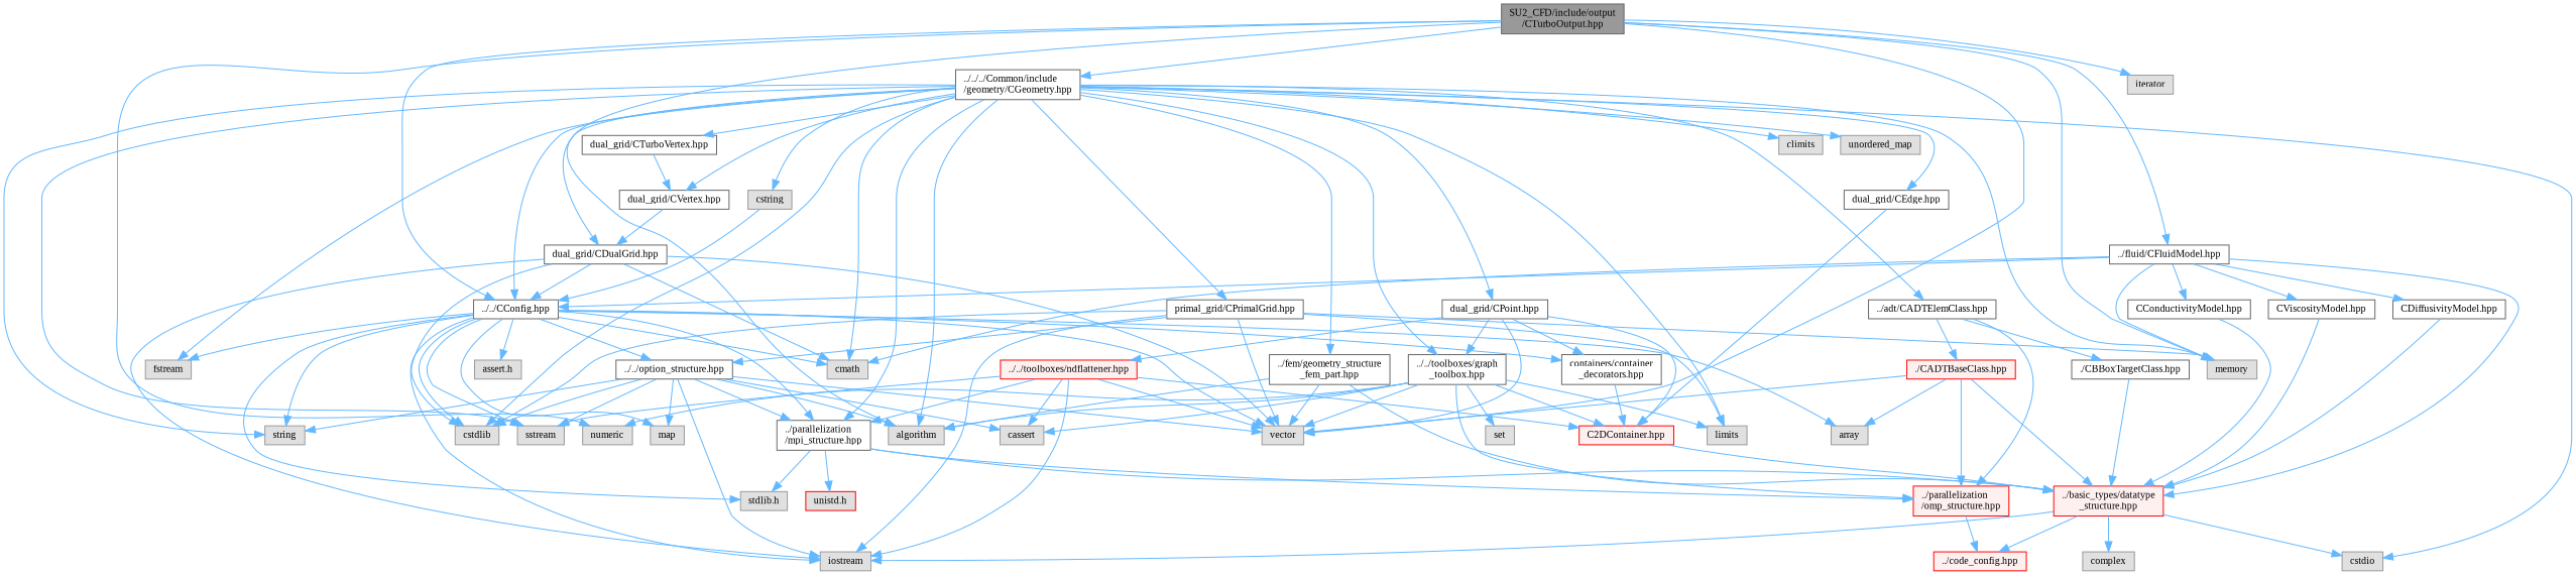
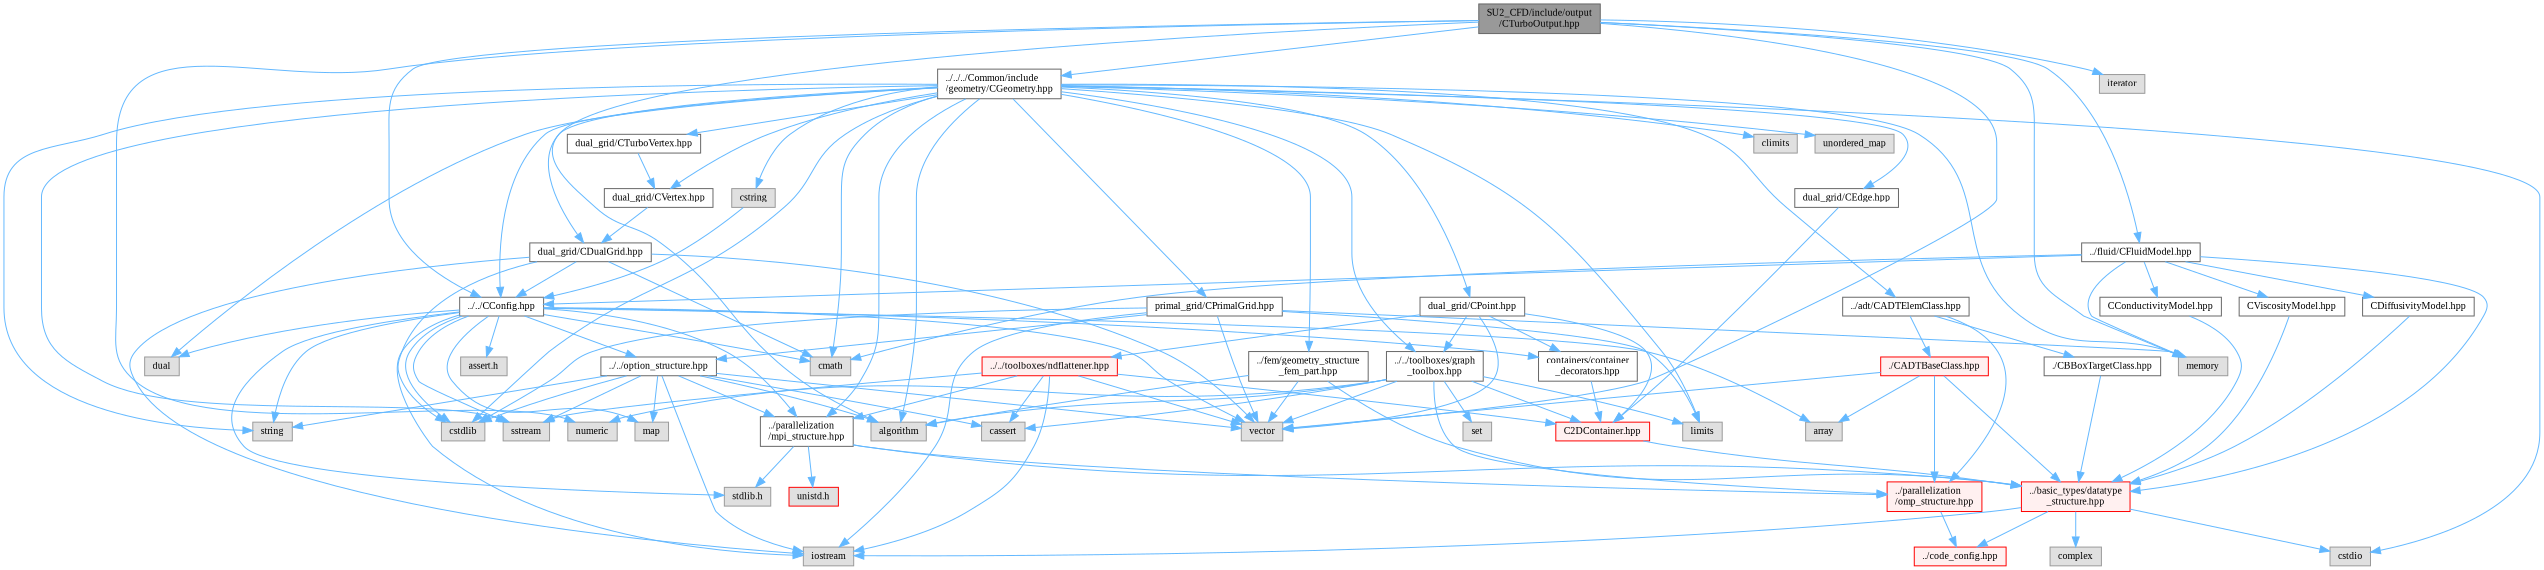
  digraph {
    fontname="Liberation Serif"
    node [color=grey60 fillcolor="#E0E0E0" fontname="Liberation Serif" fontsize=10 shape=box style=filled]
    edge [color=steelblue1 fontname="Liberation Serif" fontsize=10 labelfontname=Helvetica labelfontsize=10 style=solid]
    n1 [color=gray40 fillcolor=grey60 fontcolor=black height=0.2 label="SU2_CFD/include/output\l/CTurboOutput.hpp" width=0.4]
    n2 [height=0.2 label=vector width=0.4]
    n3 [height=0.2 label=memory width=0.4]
    n4 [height=0.2 label=algorithm width=0.4]
    n5 [height=0.2 label=iterator width=0.4]
    n6 [height=0.2 label=numeric width=0.4]
    n7 [color=grey40 fillcolor=white height=0.2 label="../../../Common/include\l/geometry/CGeometry.hpp" width=0.4]
    n8 [color=grey40 fillcolor=white height=0.2 label="../../CConfig.hpp" width=0.4]
    n9 [color=grey40 fillcolor=white height=0.2 label="../fluid/CFluidModel.hpp" width=0.4]
    n10 [height=0.2 label=limits width=0.4]
    n11 [color=grey40 fillcolor=white height=0.2 label="../parallelization\l/mpi_structure.hpp" width=0.4]
    n12 [height=0.2 label=cstdio width=0.4]
    n13 [height=0.2 label=string width=0.4]
-   n14 [height=0.2 label=fstream width=0.4]
+   n14 [height=0.2 label=dual width=0.4]
    n15 [height=0.2 label=sstream width=0.4]
    n16 [height=0.2 label=cmath width=0.4]
    n17 [height=0.2 label=cstring width=0.4]
    n18 [height=0.2 label=cstdlib width=0.4]
    n19 [height=0.2 label=climits width=0.4]
    n20 [height=0.2 label=unordered_map width=0.4]
    n21 [color=grey40 fillcolor=white height=0.2 label="primal_grid/CPrimalGrid.hpp" width=0.4]
    n22 [color=grey40 fillcolor=white height=0.2 label="dual_grid/CDualGrid.hpp" width=0.4]
    n23 [color=grey40 fillcolor=white height=0.2 label="dual_grid/CPoint.hpp" width=0.4]
    n24 [color=grey40 fillcolor=white height=0.2 label="../../toolboxes/graph\l_toolbox.hpp" width=0.4]
    n25 [color=grey40 fillcolor=white height=0.2 label="dual_grid/CEdge.hpp" width=0.4]
    n26 [color=grey40 fillcolor=white height=0.2 label="dual_grid/CVertex.hpp" width=0.4]
    n27 [color=grey40 fillcolor=white height=0.2 label="dual_grid/CTurboVertex.hpp" width=0.4]
    n28 [color=grey40 fillcolor=white height=0.2 label="../fem/geometry_structure\l_fem_part.hpp" width=0.4]
    n29 [color=grey40 fillcolor=white height=0.2 label="../adt/CADTElemClass.hpp" width=0.4]
    n30 [height=0.2 label="stdlib.h" width=0.4]
    n31 [height=0.2 label=iostream width=0.4]
    n32 [color=grey40 fillcolor=white height=0.2 label="../../option_structure.hpp" width=0.4]
    n33 [height=0.2 label=map width=0.4]
    n34 [height=0.2 label=array width=0.4]
    n35 [height=0.2 label="assert.h" width=0.4]
    n36 [color=grey40 fillcolor=white height=0.2 label="containers/container\l_decorators.hpp" width=0.4]
    n37 [color=red fillcolor="#FFF0F0" height=0.2 label="../basic_types/datatype\l_structure.hpp" width=0.4]
    n38 [color=grey40 fillcolor=white height=0.2 label="CConductivityModel.hpp" width=0.4]
    n39 [color=grey40 fillcolor=white height=0.2 label="CViscosityModel.hpp" width=0.4]
    n40 [color=grey40 fillcolor=white height=0.2 label="CDiffusivityModel.hpp" width=0.4]
    n41 [color=red height=0.2 label="unistd.h" width=0.4]
    n42 [color=red fillcolor="#FFF0F0" height=0.2 label="../parallelization\l/omp_structure.hpp" width=0.4]
    n43 [color=red fillcolor="#FFF0F0" height=0.2 label="C2DContainer.hpp" width=0.4]
    n44 [color=red fillcolor="#FFF0F0" height=0.2 label="../../toolboxes/ndflattener.hpp" width=0.4]
    n45 [height=0.2 label=cassert width=0.4]
    n46 [height=0.2 label=set width=0.4]
    n47 [color=red fillcolor="#FFF0F0" height=0.2 label="./CADTBaseClass.hpp" width=0.4]
    n48 [color=grey40 fillcolor=white height=0.2 label="./CBBoxTargetClass.hpp" width=0.4]
    n49 [height=0.2 label=complex width=0.4]
    n50 [color=red fillcolor="#FFF0F0" height=0.2 label="../code_config.hpp" width=0.4]
    n1 -> n2
    n1 -> n3
    n1 -> n4
    n1 -> n5
    n1 -> n6
    n1 -> n7
    n1 -> n8
    n1 -> n9
    n7 -> n3
    n7 -> n4
    n7 -> n8
    n7 -> n10
    n7 -> n11
    n7 -> n12
    n7 -> n13
    n7 -> n14
    n7 -> n15
    n7 -> n16
    n7 -> n17
    n7 -> n18
    n7 -> n19
    n7 -> n20
    n7 -> n21
    n7 -> n22
    n7 -> n23
    n7 -> n24
    n7 -> n25
    n7 -> n26
    n7 -> n27
    n7 -> n28
    n7 -> n29
    n8 -> n2
    n8 -> n11
    n8 -> n13
    n8 -> n14
    n8 -> n15
    n8 -> n16
    n8 -> n18
    n8 -> n30
    n8 -> n31
    n8 -> n32
    n8 -> n33
    n8 -> n34
    n8 -> n35
    n8 -> n36
    n9 -> n3
    n9 -> n8
    n9 -> n16
    n9 -> n37
    n9 -> n38
    n9 -> n39
    n9 -> n40
    n11 -> n30
    n11 -> n37
    n11 -> n41
    n11 -> n42
    n17 -> n8
    n21 -> n2
    n21 -> n3
    n21 -> n10
    n21 -> n18
    n21 -> n31
    n21 -> n32
    n22 -> n2
    n22 -> n8
    n22 -> n16
    n22 -> n18
    n22 -> n31
    n23 -> n2
    n23 -> n24
    n23 -> n36
    n23 -> n43
    n23 -> n44
    n24 -> n2
    n24 -> n4
    n24 -> n6
    n24 -> n10
    n24 -> n42
    n24 -> n43
    n24 -> n45
    n24 -> n46
    n25 -> n43
    n26 -> n22
    n27 -> n26
    n28 -> n2
    n28 -> n4
    n28 -> n37
    n29 -> n42
    n29 -> n47
    n29 -> n48
    n32 -> n2
    n32 -> n4
    n32 -> n11
    n32 -> n13
    n32 -> n15
    n32 -> n18
    n32 -> n31
    n32 -> n33
    n32 -> n45
    n36 -> n43
    n37 -> n12
    n37 -> n31
    n37 -> n49
    n37 -> n50
    n38 -> n37
    n39 -> n37
    n40 -> n37
    n42 -> n50
    n43 -> n37
    n44 -> n2
    n44 -> n11
    n44 -> n15
    n44 -> n31
    n44 -> n43
    n44 -> n45
    n47 -> n2
    n47 -> n34
    n47 -> n37
    n47 -> n42
    n48 -> n37
  }
